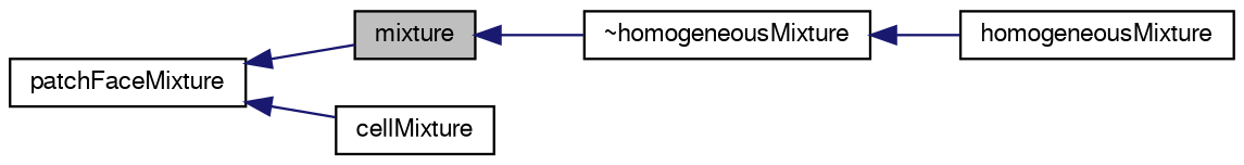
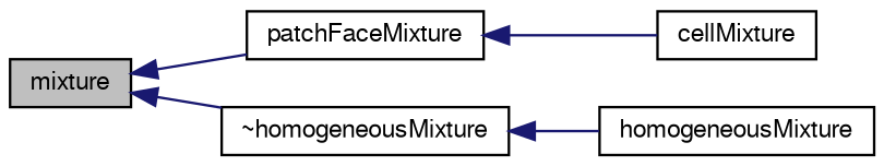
  digraph {
    rankdir=LR
    node [color=black fontname=FreeSans fontsize=10 shape=record]
    edge [color=midnightblue dir=back fontname=FreeSans fontsize=10 labelfontname=FreeSans labelfontsize=10 style=solid]
    n1 [fillcolor=grey75 fontcolor=black height=0.2 label=mixture style=filled width=0.4]
    n2 [height=0.2 label=patchFaceMixture width=0.4]
    n3 [height=0.2 label="~homogeneousMixture" width=0.4]
    n4 [height=0.2 label=cellMixture width=0.4]
    n5 [height=0.2 label=homogeneousMixture width=0.4]
-   n2 -> n1
+   n1 -> n2
    n1 -> n3
    n2 -> n4
    n3 -> n5
  }
